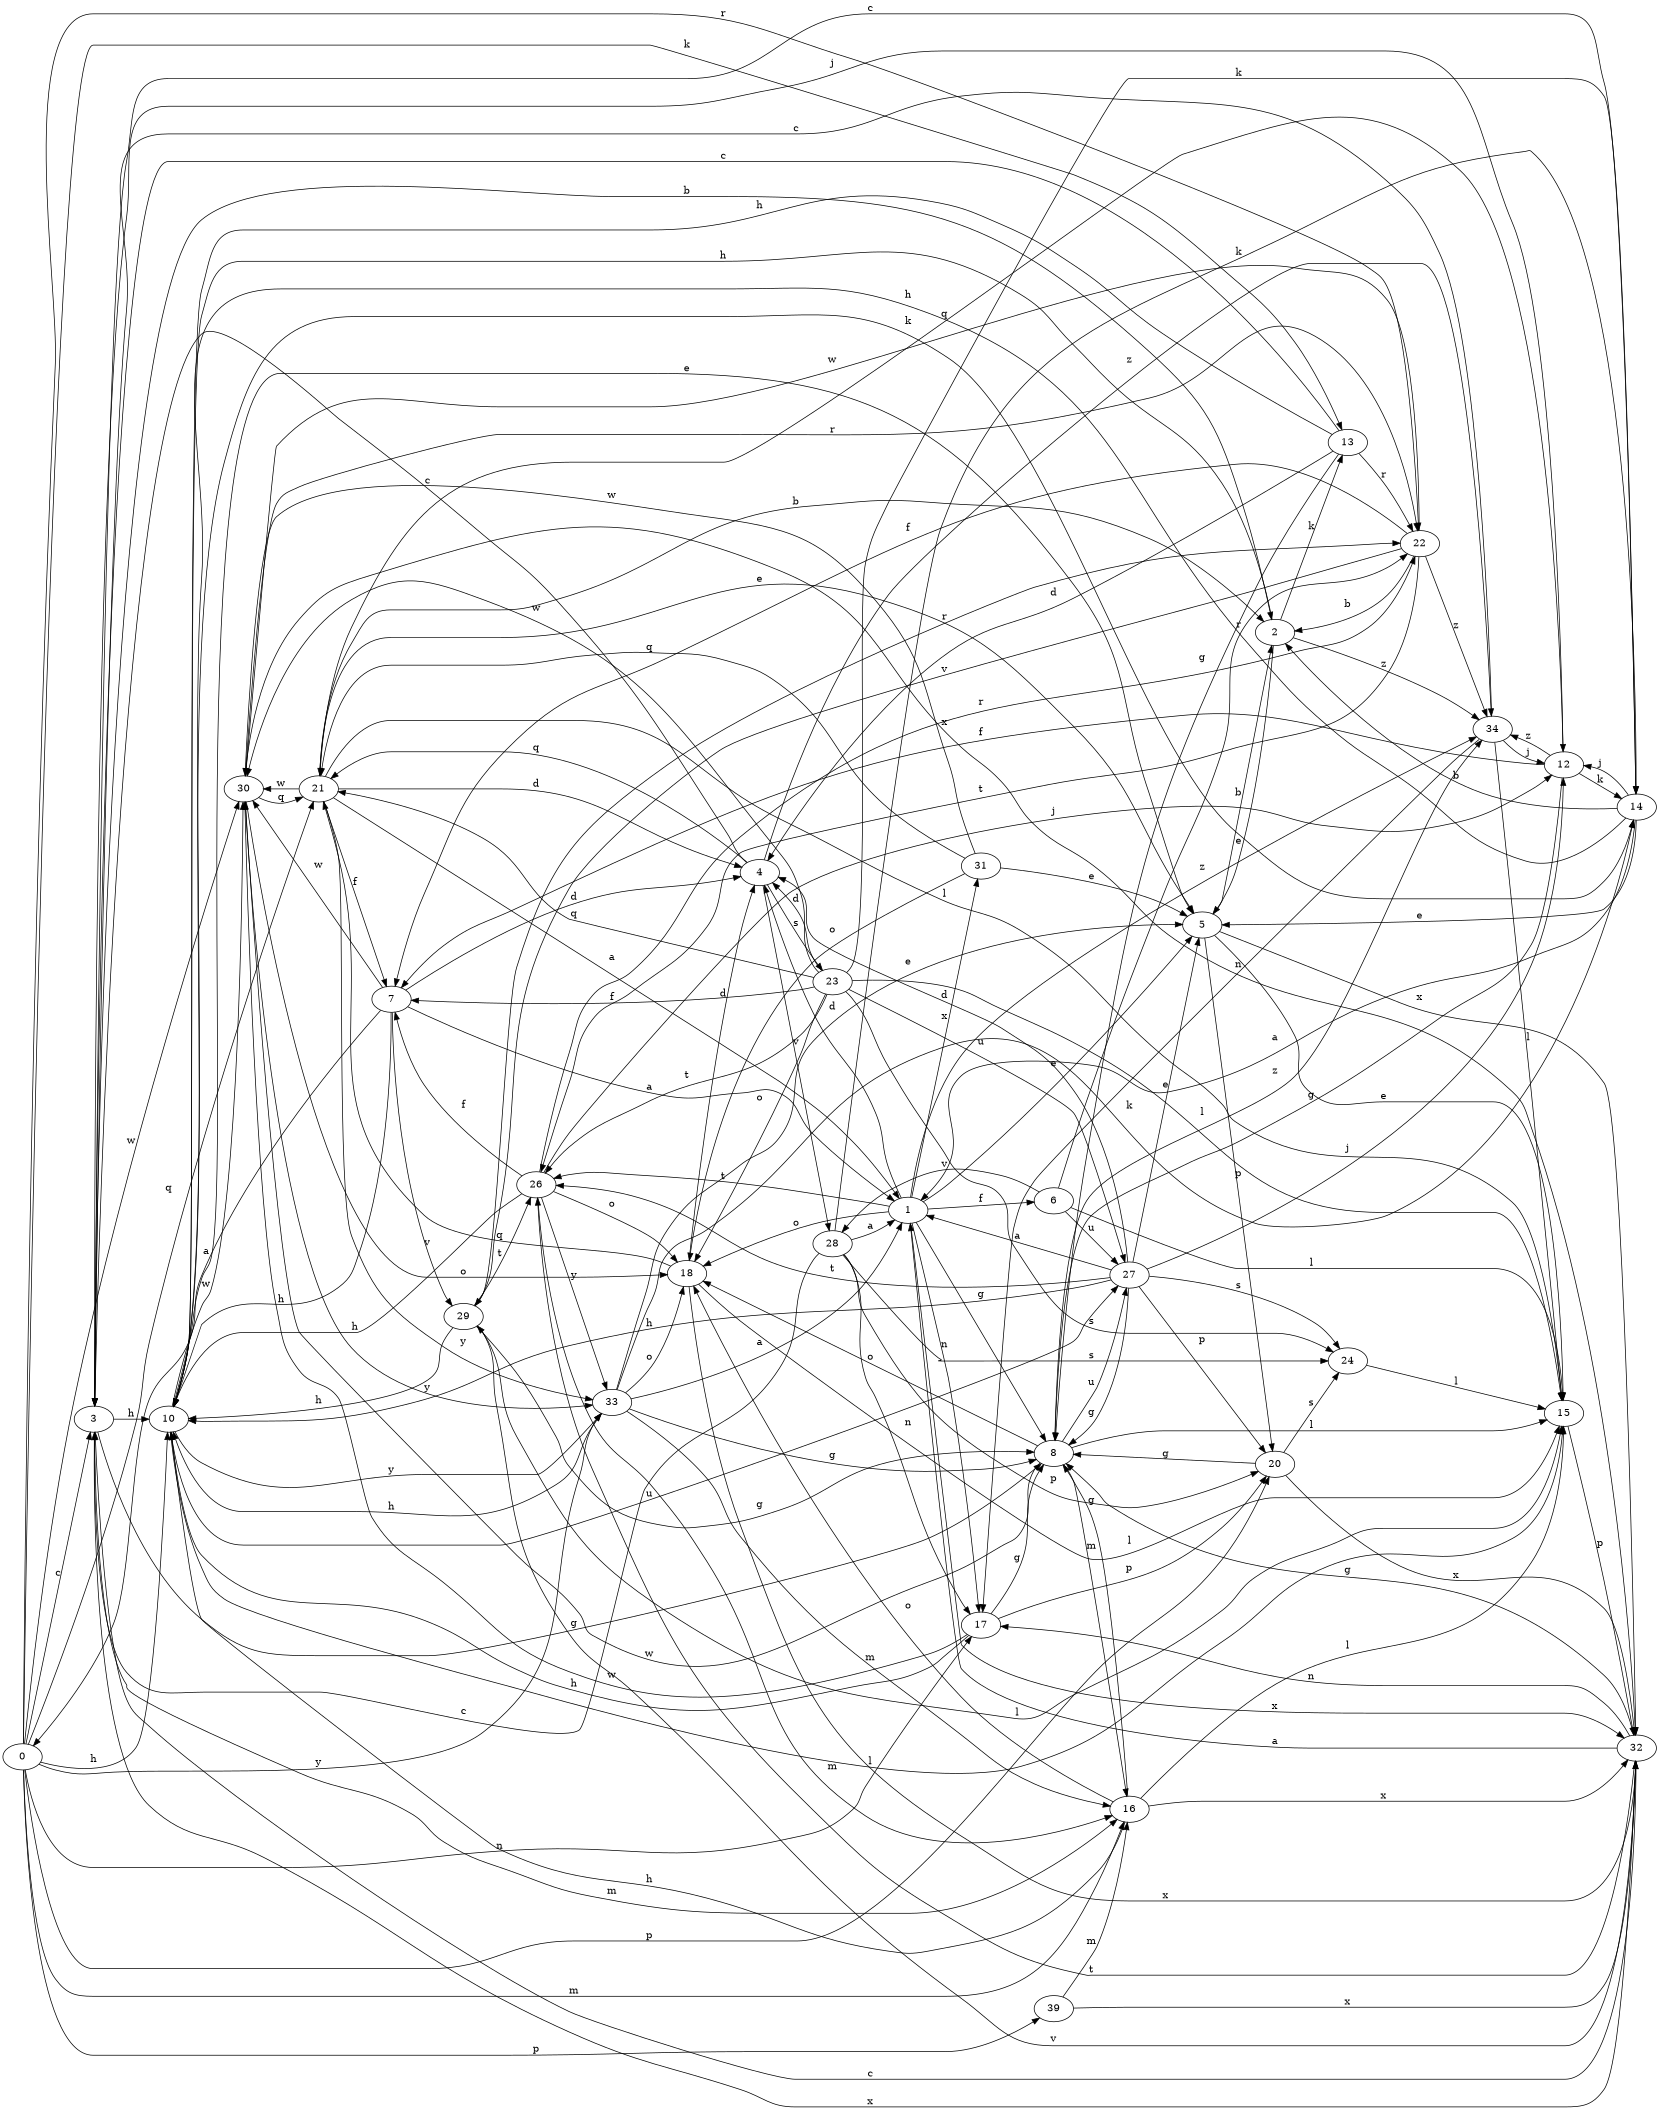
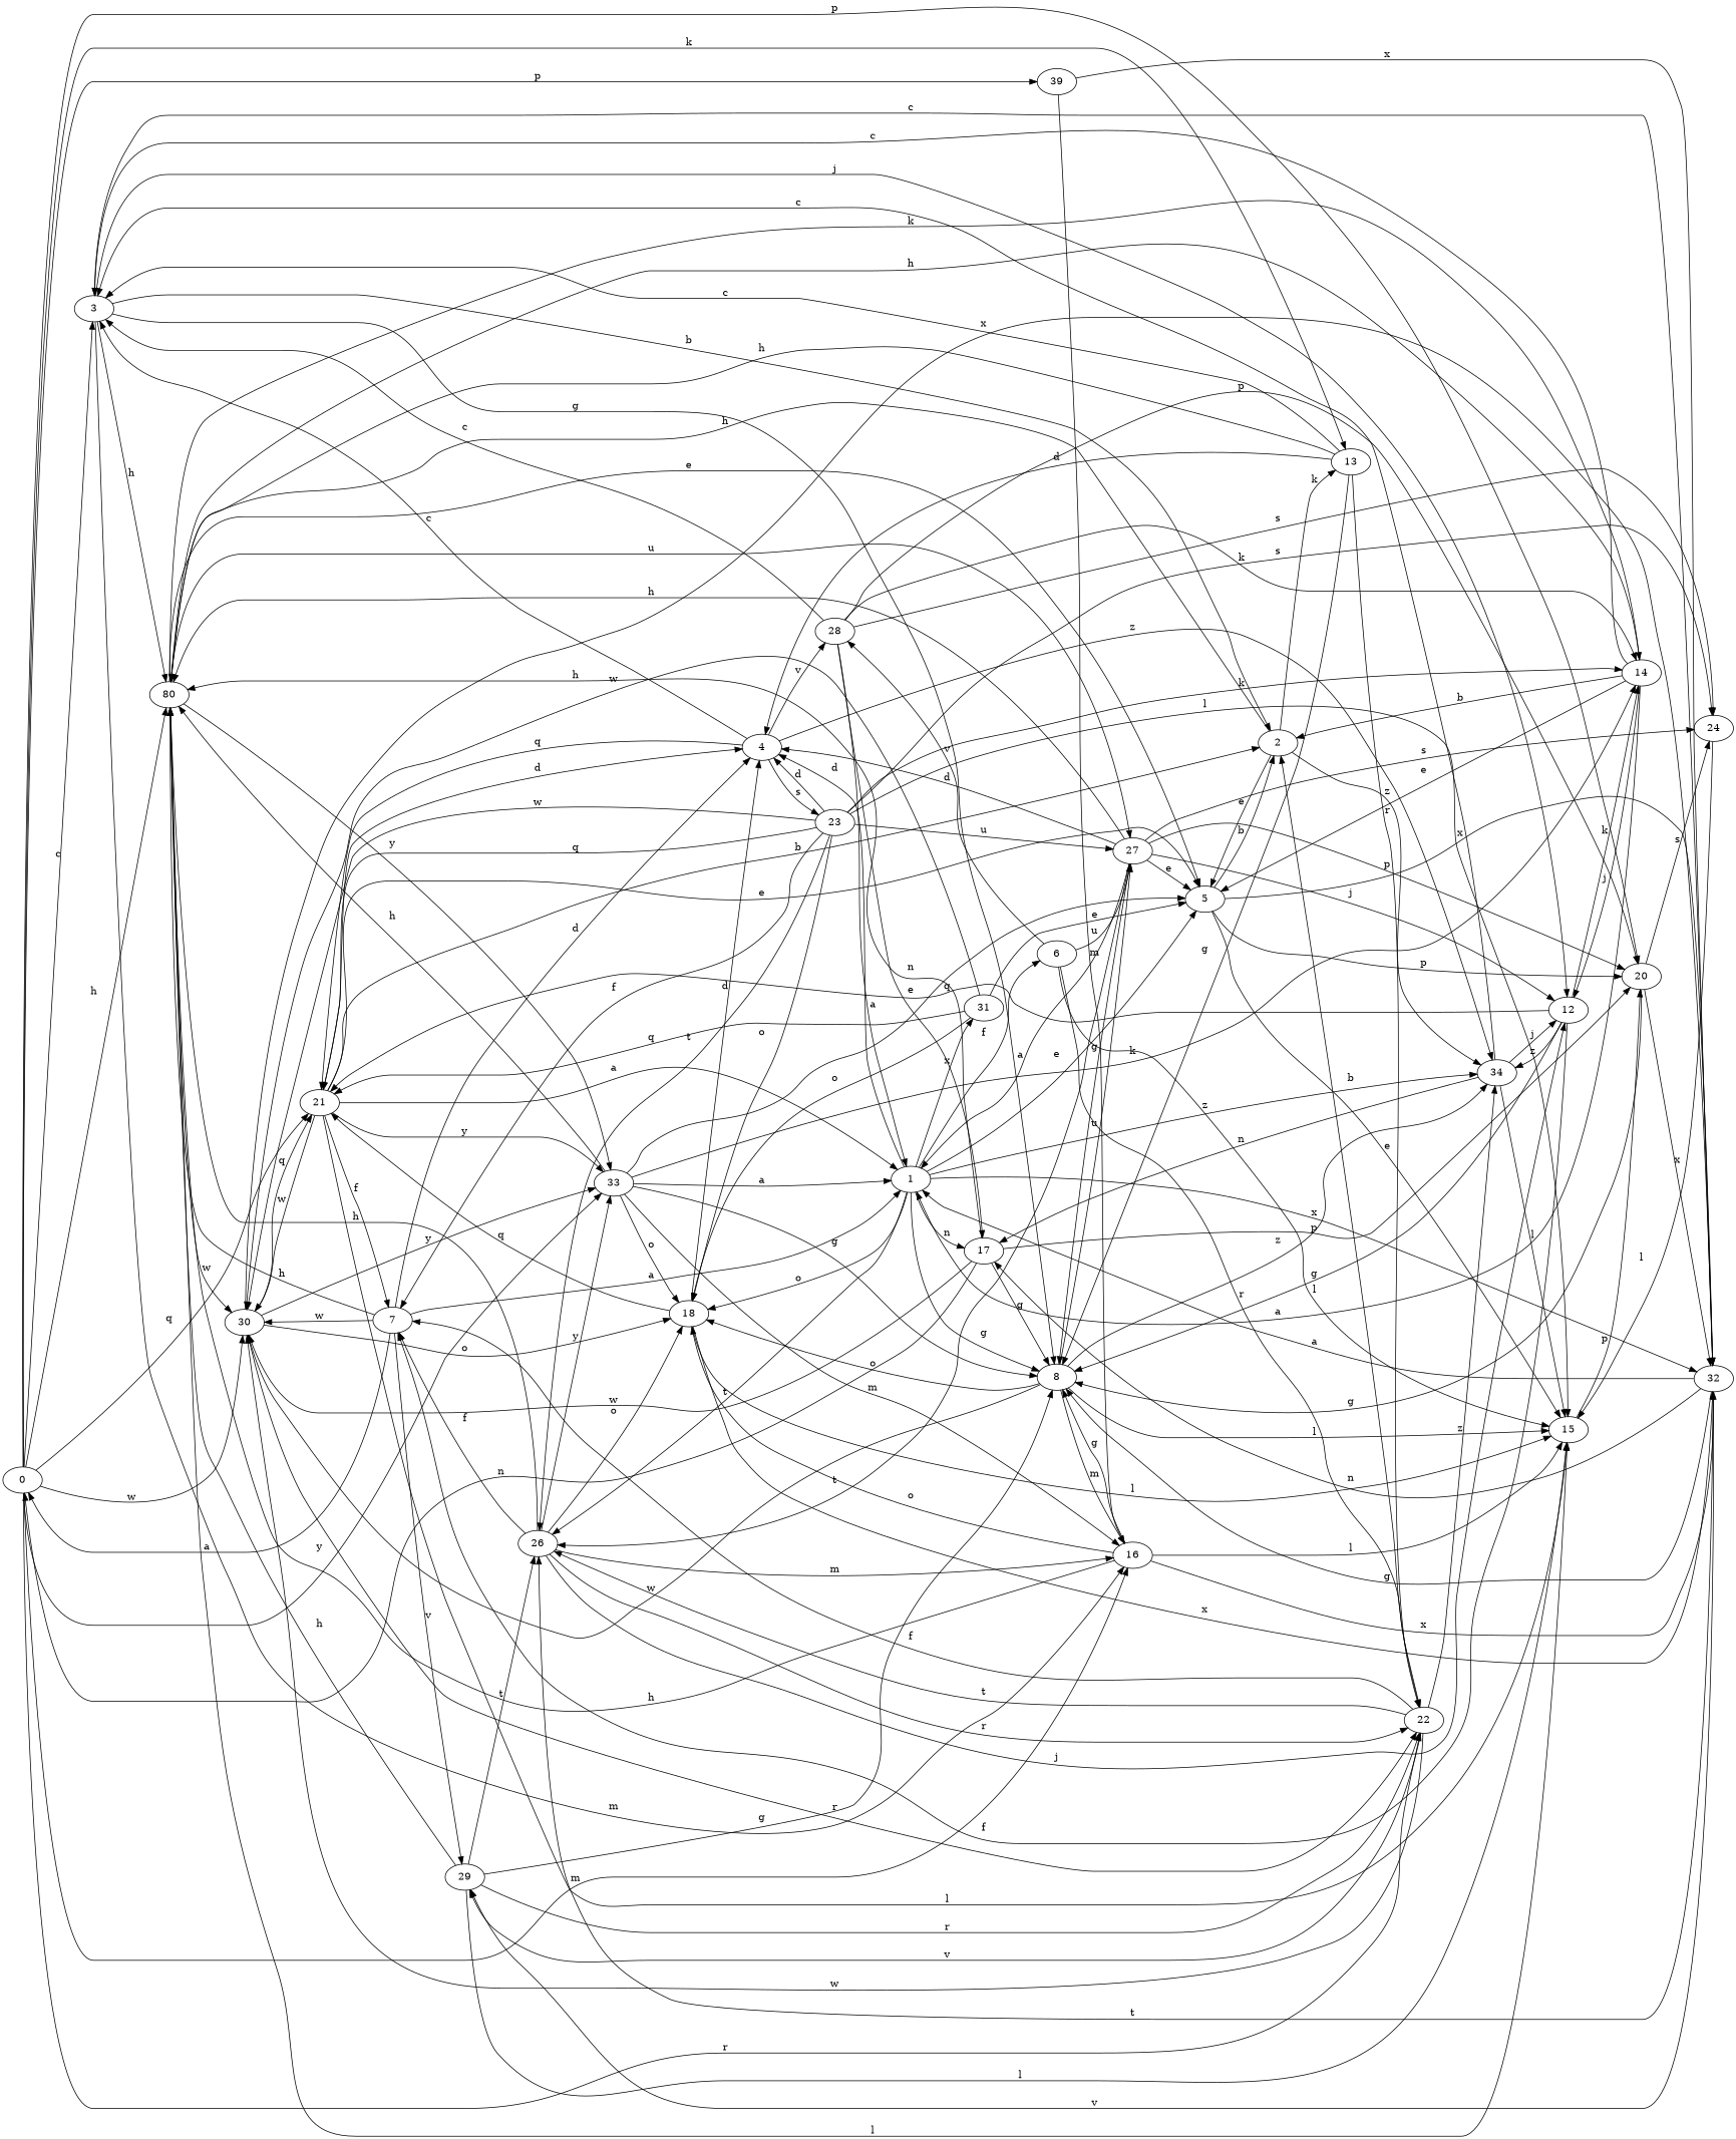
  strict digraph {
    rankdir=LR
    0
    3
-   10
+   10 [label=80]
    13
    16
    17
    n7 [label=39]
    20
    21
    22
    30
    33
    8
    32
    2
    12
    5
    15
    27
    14
    4
    18
    24
    1
    7
    26
    34
    29
    6
    31
    23
    28
    0 -> 3 [label=c]
    0 -> 10 [label=h]
    0 -> 13 [label=k]
    0 -> 16 [label=m]
-   0 -> 17 [label=n]
+   17 -> 0 [label=n]
    0 -> n7 [label=p]
    0 -> 20 [label=p]
    0 -> 21 [label=q]
    0 -> 22 [label=r]
    0 -> 30 [label=w]
    0 -> 33 [label=y]
    3 -> 10 [label=h]
    3 -> 16 [label=m]
    3 -> 8 [label=g]
-   3 -> 32 [label=x]
    3 -> 2 [label=b]
    3 -> 12 [label=j]
    10 -> 30 [label=w]
    10 -> 33 [label=y]
    10 -> 5 [label=e]
    10 -> 15 [label=l]
    10 -> 27 [label=u]
    10 -> 14 [label=k]
    13 -> 3 [label=c]
    13 -> 10 [label=h]
    13 -> 22 [label=r]
    13 -> 8 [label=g]
    13 -> 4 [label=d]
    16 -> 10 [label=h]
    16 -> 8 [label=g]
    16 -> 32 [label=x]
    16 -> 15 [label=l]
    16 -> 18 [label=o]
    17 -> 10 [label=h]
    17 -> 20 [label=p]
    17 -> 30 [label=w]
    17 -> 8 [label=g]
    n7 -> 16 [label=m]
    n7 -> 32 [label=x]
    20 -> 8 [label=g]
    20 -> 32 [label=x]
    20 -> 24 [label=s]
    21 -> 30 [label=w]
    21 -> 33 [label=y]
    21 -> 2 [label=b]
    21 -> 5 [label=e]
    21 -> 15 [label=l]
    21 -> 4 [label=d]
    21 -> 1 [label=a]
    21 -> 7 [label=f]
    22 -> 30 [label=w]
    22 -> 2 [label=b]
    22 -> 7 [label=f]
    22 -> 26 [label=t]
    22 -> 34 [label=z]
    22 -> 29 [label=v]
    30 -> 21 [label=q]
    30 -> 22 [label=r]
    30 -> 33 [label=y]
    30 -> 32 [label=x]
    30 -> 18 [label=o]
    33 -> 10 [label=h]
    33 -> 16 [label=m]
    33 -> 8 [label=g]
    33 -> 5 [label=e]
    33 -> 14 [label=k]
    33 -> 18 [label=o]
    33 -> 1 [label=a]
    8 -> 16 [label=m]
    8 -> 30 [label=w]
    8 -> 15 [label=l]
    8 -> 27 [label=u]
    8 -> 18 [label=o]
    8 -> 34 [label=z]
    32 -> 3 [label=c]
    32 -> 17 [label=n]
    32 -> 8 [label=g]
    32 -> 1 [label=a]
    32 -> 26 [label=t]
    32 -> 29 [label=v]
    2 -> 10 [label=h]
    2 -> 13 [label=k]
    2 -> 5 [label=e]
    2 -> 34 [label=z]
    12 -> 21 [label=q]
    12 -> 8 [label=g]
    12 -> 14 [label=k]
    12 -> 7 [label=f]
    12 -> 34 [label=z]
    5 -> 20 [label=p]
    5 -> 32 [label=x]
    5 -> 2 [label=b]
    5 -> 15 [label=e]
-   15 -> 32 [label=p]
+   15 -> 20 [label=p]
    27 -> 10 [label=h]
    27 -> 20 [label=p]
    27 -> 8 [label=g]
    27 -> 12 [label=j]
    27 -> 5 [label=e]
    27 -> 4 [label=d]
    27 -> 24 [label=s]
    27 -> 1 [label=a]
    27 -> 26 [label=t]
    14 -> 3 [label=c]
    14 -> 10 [label=h]
    14 -> 2 [label=b]
    14 -> 12 [label=j]
    14 -> 5 [label=e]
    14 -> 1 [label=a]
    4 -> 3 [label=c]
    4 -> 21 [label=q]
    4 -> 34 [label=z]
    4 -> 23 [label=s]
    4 -> 28 [label=v]
    18 -> 21 [label=q]
    18 -> 32 [label=x]
    18 -> 15 [label=l]
    18 -> 4 [label=d]
    24 -> 15 [label=l]
    1 -> 17 [label=n]
    1 -> 8 [label=g]
    1 -> 32 [label=x]
    1 -> 5 [label=e]
    1 -> 4 [label=d]
    1 -> 18 [label=o]
    1 -> 26 [label=t]
    1 -> 34 [label=z]
    1 -> 6 [label=f]
    1 -> 31 [label=x]
    7 -> 0 [label=a]
    7 -> 10 [label=h]
    7 -> 30 [label=w]
    7 -> 4 [label=d]
    7 -> 1 [label=a]
    7 -> 29 [label=v]
    26 -> 10 [label=h]
    26 -> 16 [label=m]
    26 -> 22 [label=r]
    26 -> 33 [label=y]
    26 -> 12 [label=j]
    26 -> 18 [label=o]
    26 -> 7 [label=f]
    34 -> 3 [label=c]
    34 -> 17 [label=n]
    34 -> 12 [label=j]
    34 -> 15 [label=l]
    29 -> 10 [label=h]
    29 -> 22 [label=r]
    29 -> 8 [label=g]
    29 -> 15 [label=l]
    29 -> 26 [label=t]
    6 -> 22 [label=r]
    6 -> 15 [label=l]
    6 -> 27 [label=u]
    6 -> 28 [label=v]
    31 -> 21 [label=q]
    31 -> 30 [label=w]
    31 -> 5 [label=e]
    31 -> 18 [label=o]
    23 -> 21 [label=q]
    23 -> 30 [label=w]
    23 -> 15 [label=l]
    23 -> 27 [label=u]
    23 -> 14 [label=k]
    23 -> 4 [label=d]
    23 -> 18 [label=o]
    23 -> 24 [label=s]
    23 -> 7 [label=f]
    23 -> 26 [label=t]
    28 -> 3 [label=c]
    28 -> 17 [label=n]
    28 -> 20 [label=p]
    28 -> 14 [label=k]
    28 -> 24 [label=s]
    28 -> 1 [label=a]
  }
